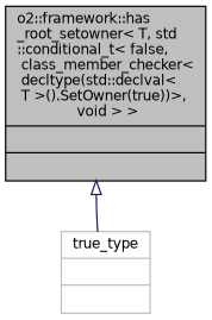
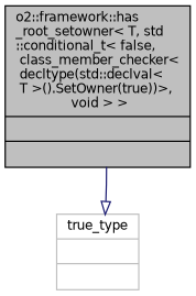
  digraph {
    node [fontname=Helvetica fontsize=10 shape=record]
    n1 [color=black fillcolor=grey75 fontcolor=black height=0.2 label="{o2::framework::has\l_root_setowner\< T, std\l::conditional_t\< false,\l class_member_checker\<\l decltype(std::declval\<\l T \>().SetOwner(true))\>,\l void \> \>\n||}" style=filled width=0.4]
    n2 [color=grey75 height=0.2 label="{true_type\n||}" width=0.4]
-   n1 -> n2 [arrowtail=onormal color=midnightblue dir=back fontname=Helvetica fontsize=10 labelfontname=Helvetica labelfontsize=10 style=solid]
+   n2 -> n1 [arrowtail=onormal color=midnightblue dir=back fontname=Helvetica fontsize=10 labelfontname=Helvetica labelfontsize=10 style=solid]
  }
